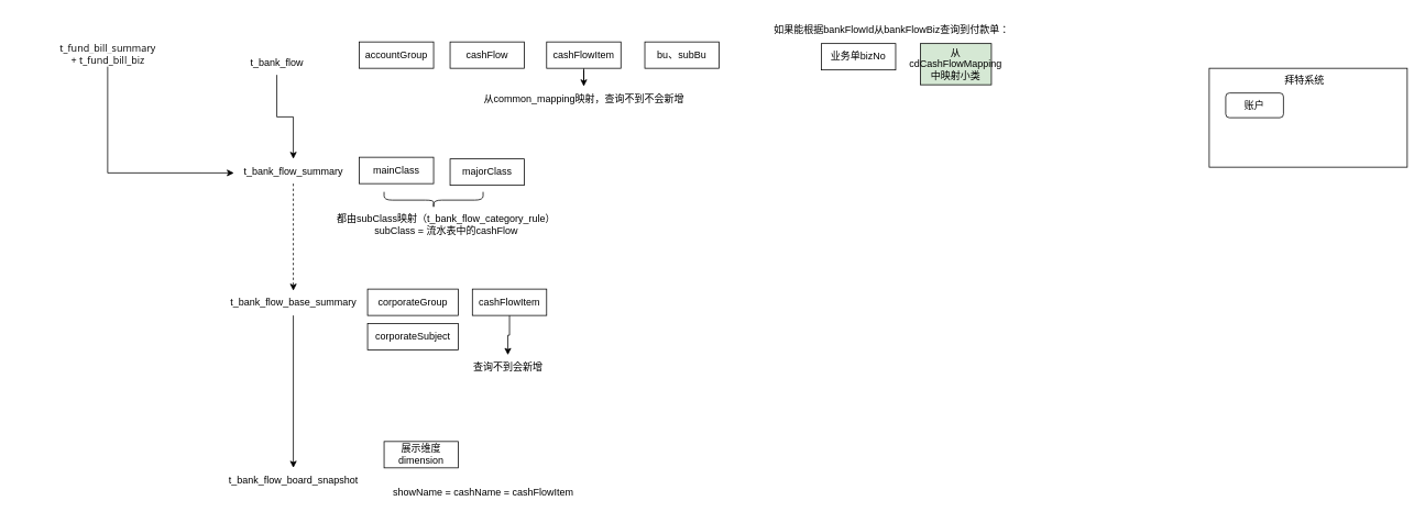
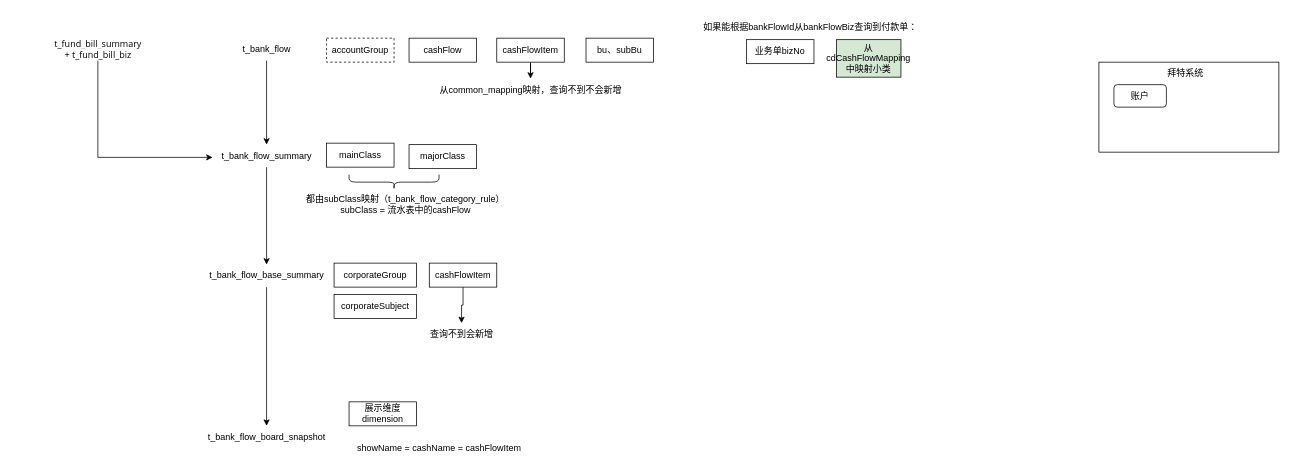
  <mxCell id="0" />
  <mxCell id="1" parent="0" />
  <mxCell id="2" value="" style="edgeStyle=orthogonalEdgeStyle;rounded=0;orthogonalLoop=1;jettySize=auto;html=1;" parent="1" source="3" target="5" edge="1"><mxGeometry relative="1" as="geometry" /></mxCell>
- <mxCell id="3" value="t_bank_flow" style="text;html=1;align=center;verticalAlign=middle;resizable=0;points=[];autosize=1;strokeColor=none;fillColor=none;" parent="1" vertex="1"><mxGeometry x="290" y="60" width="90" height="30" as="geometry" /></mxCell>
- <mxCell id="4" value="" style="edgeStyle=orthogonalEdgeStyle;rounded=0;orthogonalLoop=1;jettySize=auto;html=1;dashed=1;" parent="1" source="5" target="7" edge="1"><mxGeometry relative="1" as="geometry" /></mxCell>
+ <mxCell id="3" value="t_bank_flow" style="text;html=1;align=center;verticalAlign=middle;resizable=0;points=[];autosize=1;strokeColor=none;fillColor=none;" parent="1" vertex="1"><mxGeometry x="310" y="50" width="90" height="30" as="geometry" /></mxCell>
+ <mxCell id="4" value="" style="edgeStyle=orthogonalEdgeStyle;rounded=0;orthogonalLoop=1;jettySize=auto;html=1;" parent="1" source="5" target="7" edge="1"><mxGeometry relative="1" as="geometry" /></mxCell>
  <mxCell id="5" value="t_bank_flow_summary" style="text;html=1;align=center;verticalAlign=middle;resizable=0;points=[];autosize=1;strokeColor=none;fillColor=none;" parent="1" vertex="1"><mxGeometry x="285" y="192" width="140" height="30" as="geometry" /></mxCell>
  <mxCell id="6" value="" style="edgeStyle=orthogonalEdgeStyle;rounded=0;orthogonalLoop=1;jettySize=auto;html=1;" parent="1" source="7" target="8" edge="1"><mxGeometry relative="1" as="geometry" /></mxCell>
  <mxCell id="7" value="t_bank_flow_base_summary" style="text;html=1;align=center;verticalAlign=middle;resizable=0;points=[];autosize=1;strokeColor=none;fillColor=none;" parent="1" vertex="1"><mxGeometry x="265" y="352" width="180" height="30" as="geometry" /></mxCell>
  <mxCell id="8" value="t_bank_flow_board_snapshot" style="text;html=1;align=center;verticalAlign=middle;resizable=0;points=[];autosize=1;strokeColor=none;fillColor=none;" parent="1" vertex="1"><mxGeometry x="265" y="567" width="180" height="30" as="geometry" /></mxCell>
  <mxCell id="9" value="&lt;span style=&quot;caret-color: rgb(0, 122, 255); font-family: &amp;quot;Open Sans&amp;quot;, &amp;quot;Clear Sans&amp;quot;, &amp;quot;Helvetica Neue&amp;quot;, Helvetica, Arial, &amp;quot;Segoe UI Emoji&amp;quot;, sans-serif; orphans: 4; text-align: start; white-space: pre-wrap; background-color: rgb(255, 255, 255);&quot;&gt;&lt;font style=&quot;font-size: 12px;&quot;&gt;t_fund_bill_summary + t_fund_bill_biz&lt;/font&gt;&lt;/span&gt;" style="text;html=1;align=center;verticalAlign=middle;resizable=0;points=[];autosize=1;strokeColor=none;fillColor=none;" parent="1" vertex="1"><mxGeometry x="20" y="50" width="220" height="30" as="geometry" /></mxCell>
  <mxCell id="10" style="edgeStyle=orthogonalEdgeStyle;rounded=0;orthogonalLoop=1;jettySize=auto;html=1;entryX=-0.014;entryY=0.567;entryDx=0;entryDy=0;entryPerimeter=0;" parent="1" source="9" target="5" edge="1"><mxGeometry relative="1" as="geometry"><Array as="points"><mxPoint x="130" y="209" /></Array></mxGeometry></mxCell>
- <mxCell id="11" value="accountGroup" style="rounded=0;whiteSpace=wrap;html=1;" parent="1" vertex="1"><mxGeometry x="435" y="50" width="90" height="32" as="geometry" /></mxCell>
+ <mxCell id="11" value="accountGroup" style="rounded=0;whiteSpace=wrap;html=1;dashed=1;" parent="1" vertex="1"><mxGeometry x="435" y="50" width="90" height="32" as="geometry" /></mxCell>
  <mxCell id="12" value="业务单bizNo" style="rounded=0;whiteSpace=wrap;html=1;" parent="1" vertex="1"><mxGeometry x="995" y="52" width="90" height="32" as="geometry" /></mxCell>
  <mxCell id="13" value="cashFlow" style="rounded=0;whiteSpace=wrap;html=1;" parent="1" vertex="1"><mxGeometry x="545" y="50" width="90" height="32" as="geometry" /></mxCell>
  <mxCell id="14" value="从cdCashFlowMapping中映射小类" style="rounded=0;whiteSpace=wrap;html=1;fillColor=#d5e8d4;" parent="1" vertex="1"><mxGeometry x="1115" y="52" width="86" height="50" as="geometry" /></mxCell>
  <mxCell id="15" value="" style="edgeStyle=orthogonalEdgeStyle;rounded=0;orthogonalLoop=1;jettySize=auto;html=1;" parent="1" source="16" target="28" edge="1"><mxGeometry relative="1" as="geometry" /></mxCell>
  <mxCell id="16" value="cashFlowItem" style="rounded=0;whiteSpace=wrap;html=1;" parent="1" vertex="1"><mxGeometry x="662" y="50" width="90" height="32" as="geometry" /></mxCell>
  <mxCell id="17" value="bu、subBu" style="rounded=0;whiteSpace=wrap;html=1;" parent="1" vertex="1"><mxGeometry x="781" y="50" width="90" height="32" as="geometry" /></mxCell>
  <mxCell id="18" value="如果能根据bankFlowId从bankFlowBiz查询到付款单：" style="text;html=1;align=center;verticalAlign=middle;resizable=0;points=[];autosize=1;strokeColor=none;fillColor=none;" parent="1" vertex="1"><mxGeometry x="925" y="20" width="310" height="30" as="geometry" /></mxCell>
  <mxCell id="19" value="corporateGroup" style="rounded=0;whiteSpace=wrap;html=1;" parent="1" vertex="1"><mxGeometry x="445" y="350" width="110" height="32" as="geometry" /></mxCell>
  <mxCell id="20" value="mainClass" style="rounded=0;whiteSpace=wrap;html=1;" parent="1" vertex="1"><mxGeometry x="435" y="190" width="90" height="32" as="geometry" /></mxCell>
  <mxCell id="21" value="majorClass" style="rounded=0;whiteSpace=wrap;html=1;" parent="1" vertex="1"><mxGeometry x="545" y="192" width="90" height="32" as="geometry" /></mxCell>
  <mxCell id="22" value="" style="shape=curlyBracket;whiteSpace=wrap;html=1;rounded=1;flipH=1;labelPosition=right;verticalLabelPosition=middle;align=left;verticalAlign=middle;rotation=90;" parent="1" vertex="1"><mxGeometry x="515" y="182" width="20" height="120" as="geometry" /></mxCell>
  <mxCell id="23" value="都由subClass映射（t_bank_flow_category_rule）&lt;div&gt;subClass = 流水表中的cashFlow&lt;/div&gt;" style="text;html=1;align=center;verticalAlign=middle;resizable=0;points=[];autosize=1;strokeColor=none;fillColor=none;" parent="1" vertex="1"><mxGeometry x="395" y="252" width="290" height="40" as="geometry" /></mxCell>
  <mxCell id="24" value="展示维度dimension" style="rounded=0;whiteSpace=wrap;html=1;" parent="1" vertex="1"><mxGeometry x="465" y="535" width="90" height="32" as="geometry" /></mxCell>
  <mxCell id="25" value="showName = cashName = cashFlowItem" style="text;html=1;align=center;verticalAlign=middle;resizable=0;points=[];autosize=1;strokeColor=none;fillColor=none;" parent="1" vertex="1"><mxGeometry x="465" y="582" width="240" height="30" as="geometry" /></mxCell>
  <mxCell id="26" value="" style="edgeStyle=orthogonalEdgeStyle;rounded=0;orthogonalLoop=1;jettySize=auto;html=1;" edge="1" parent="1" source="27" target="33"><mxGeometry relative="1" as="geometry" /></mxCell>
  <mxCell id="27" value="cashFlowItem" style="rounded=0;whiteSpace=wrap;html=1;" parent="1" vertex="1"><mxGeometry x="572" y="350" width="90" height="32" as="geometry" /></mxCell>
  <mxCell id="28" value="从common_mapping映射，查询不到不会新增" style="text;html=1;align=center;verticalAlign=middle;resizable=0;points=[];autosize=1;strokeColor=none;fillColor=none;" parent="1" vertex="1"><mxGeometry x="572" y="104" width="270" height="30" as="geometry" /></mxCell>
  <mxCell id="29" value="" style="rounded=0;whiteSpace=wrap;html=1;" vertex="1" parent="1"><mxGeometry x="1465" y="82" width="240" height="120" as="geometry" /></mxCell>
  <mxCell id="30" value="账户" style="rounded=1;whiteSpace=wrap;html=1;" vertex="1" parent="1"><mxGeometry x="1485" y="112" width="70" height="30" as="geometry" /></mxCell>
  <mxCell id="31" value="拜特系统" style="text;html=1;align=center;verticalAlign=middle;resizable=0;points=[];autosize=1;strokeColor=none;fillColor=none;" vertex="1" parent="1"><mxGeometry x="1545" y="82" width="70" height="30" as="geometry" /></mxCell>
  <mxCell id="32" value="corporateSubject" style="rounded=0;whiteSpace=wrap;html=1;" vertex="1" parent="1"><mxGeometry x="445" y="392" width="110" height="32" as="geometry" /></mxCell>
  <mxCell id="33" value="查询不到会新增" style="text;html=1;align=center;verticalAlign=middle;resizable=0;points=[];autosize=1;strokeColor=none;fillColor=none;" vertex="1" parent="1"><mxGeometry x="560" y="430" width="110" height="30" as="geometry" /></mxCell>
